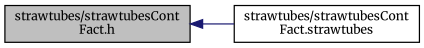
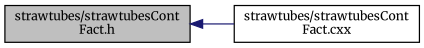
  digraph {
    rankdir=LR
    fontname=Merriweather
    node [color=black fontname=Merriweather fontsize=10 shape=record style=filled]
    n1 [fillcolor=grey75 fontcolor=black height=0.2 label="strawtubes/strawtubesCont\lFact.h" width=0.4]
-   n2 [fillcolor=white height=0.2 label="strawtubes/strawtubesCont\lFact.strawtubes" width=0.4]
+   n2 [fillcolor=white height=0.2 label="strawtubes/strawtubesCont\lFact.cxx" width=0.4]
    n1 -> n2 [color=midnightblue dir=back fontname=Merriweather fontsize=10 labelfontname=Helvetica labelfontsize=10 style=solid]
  }
